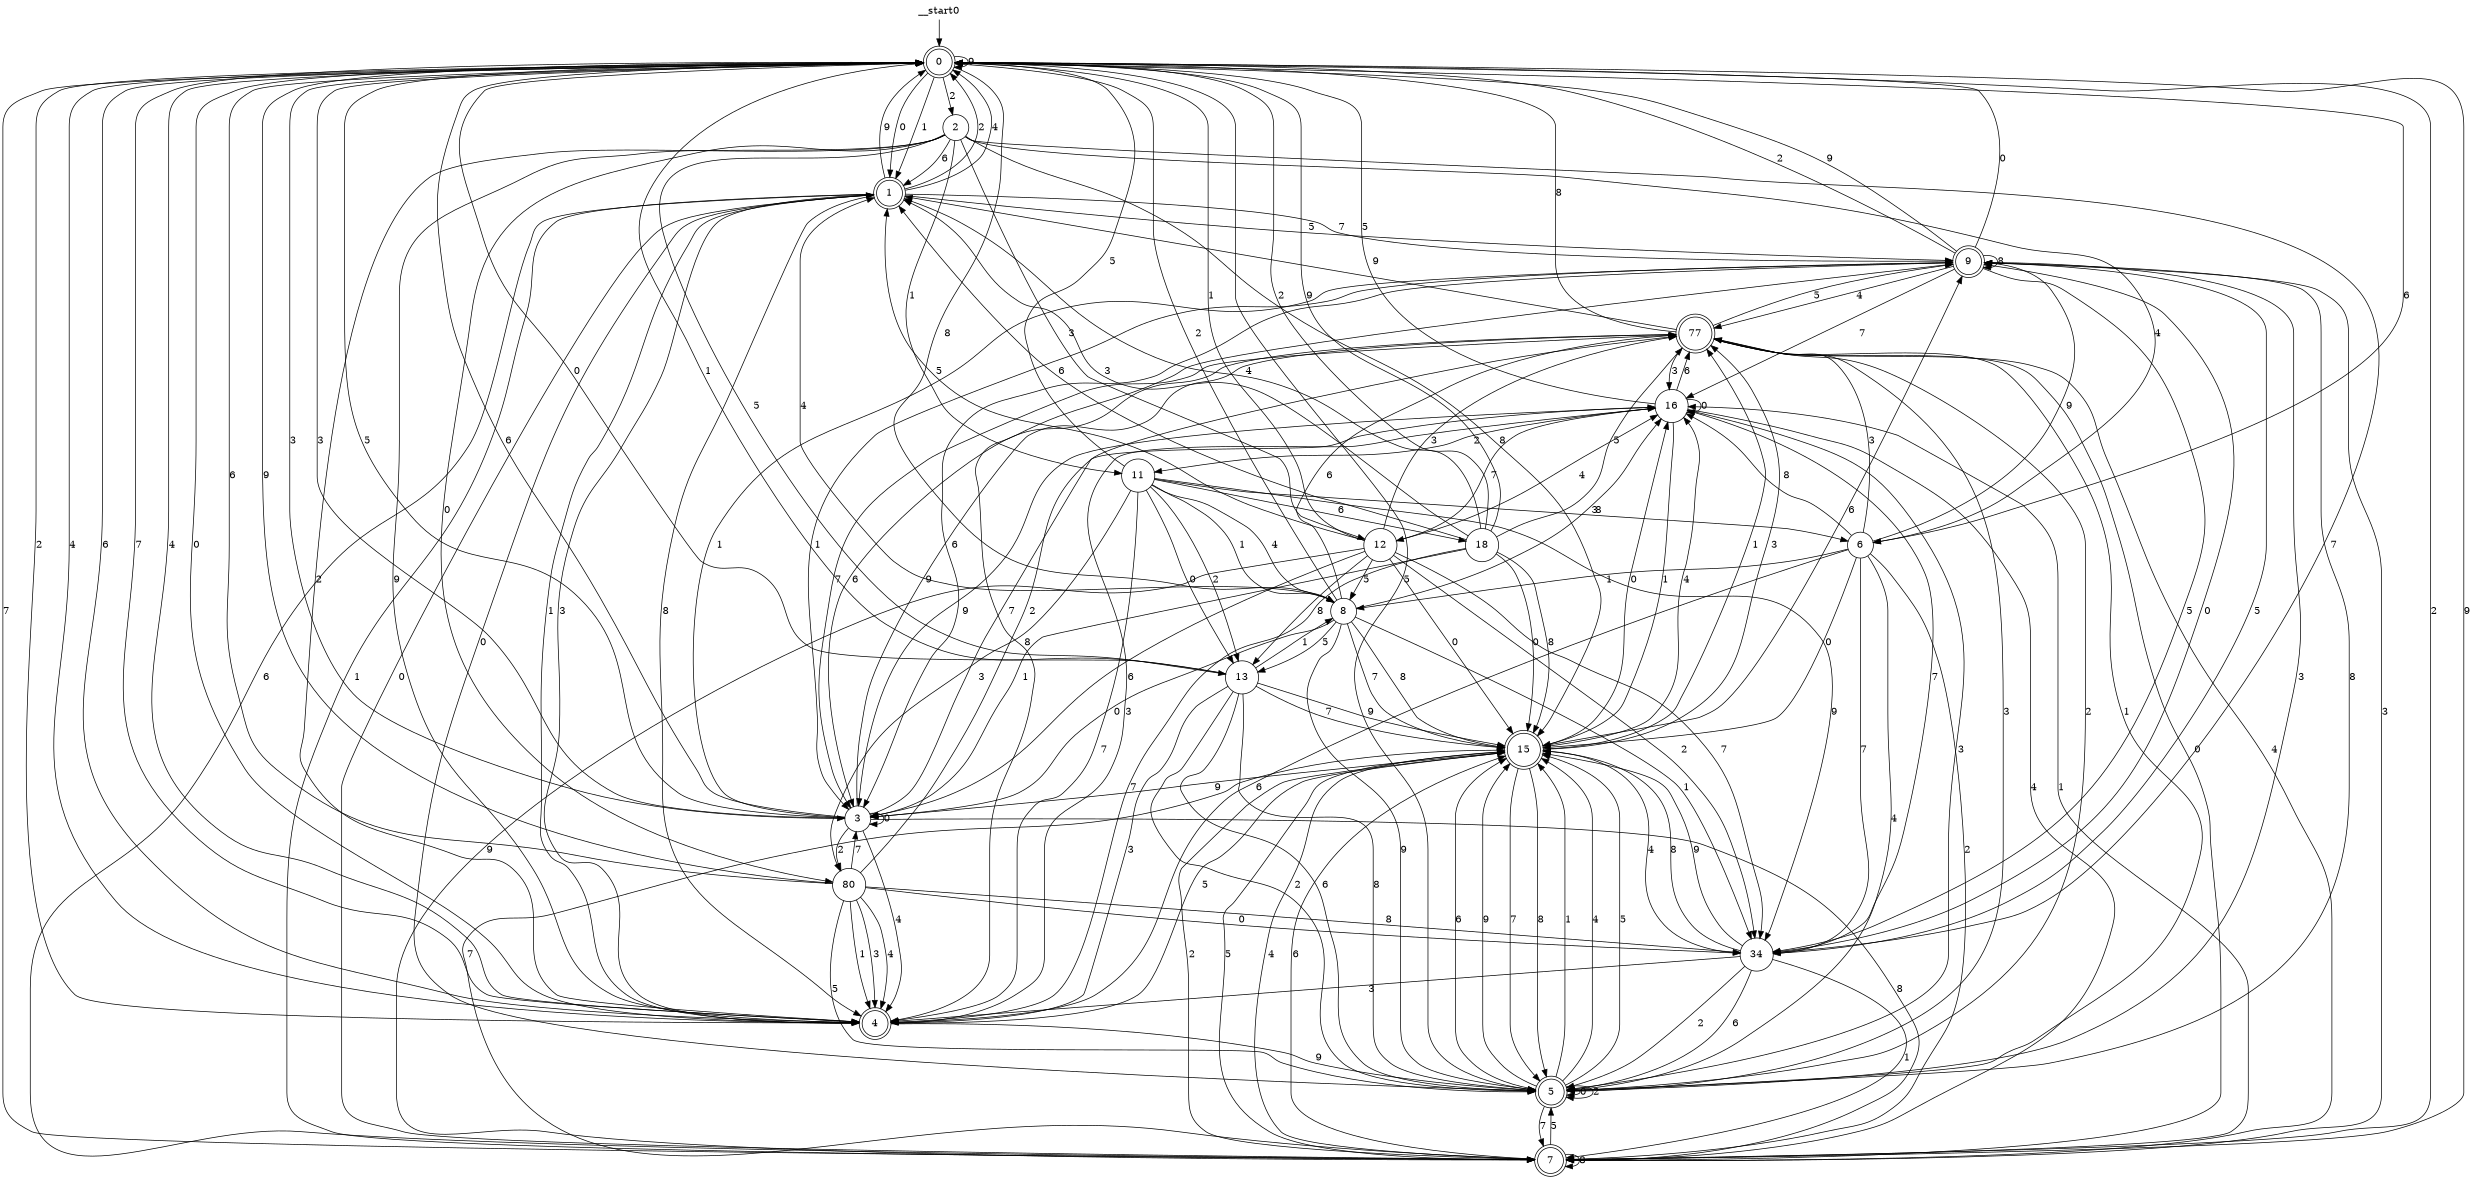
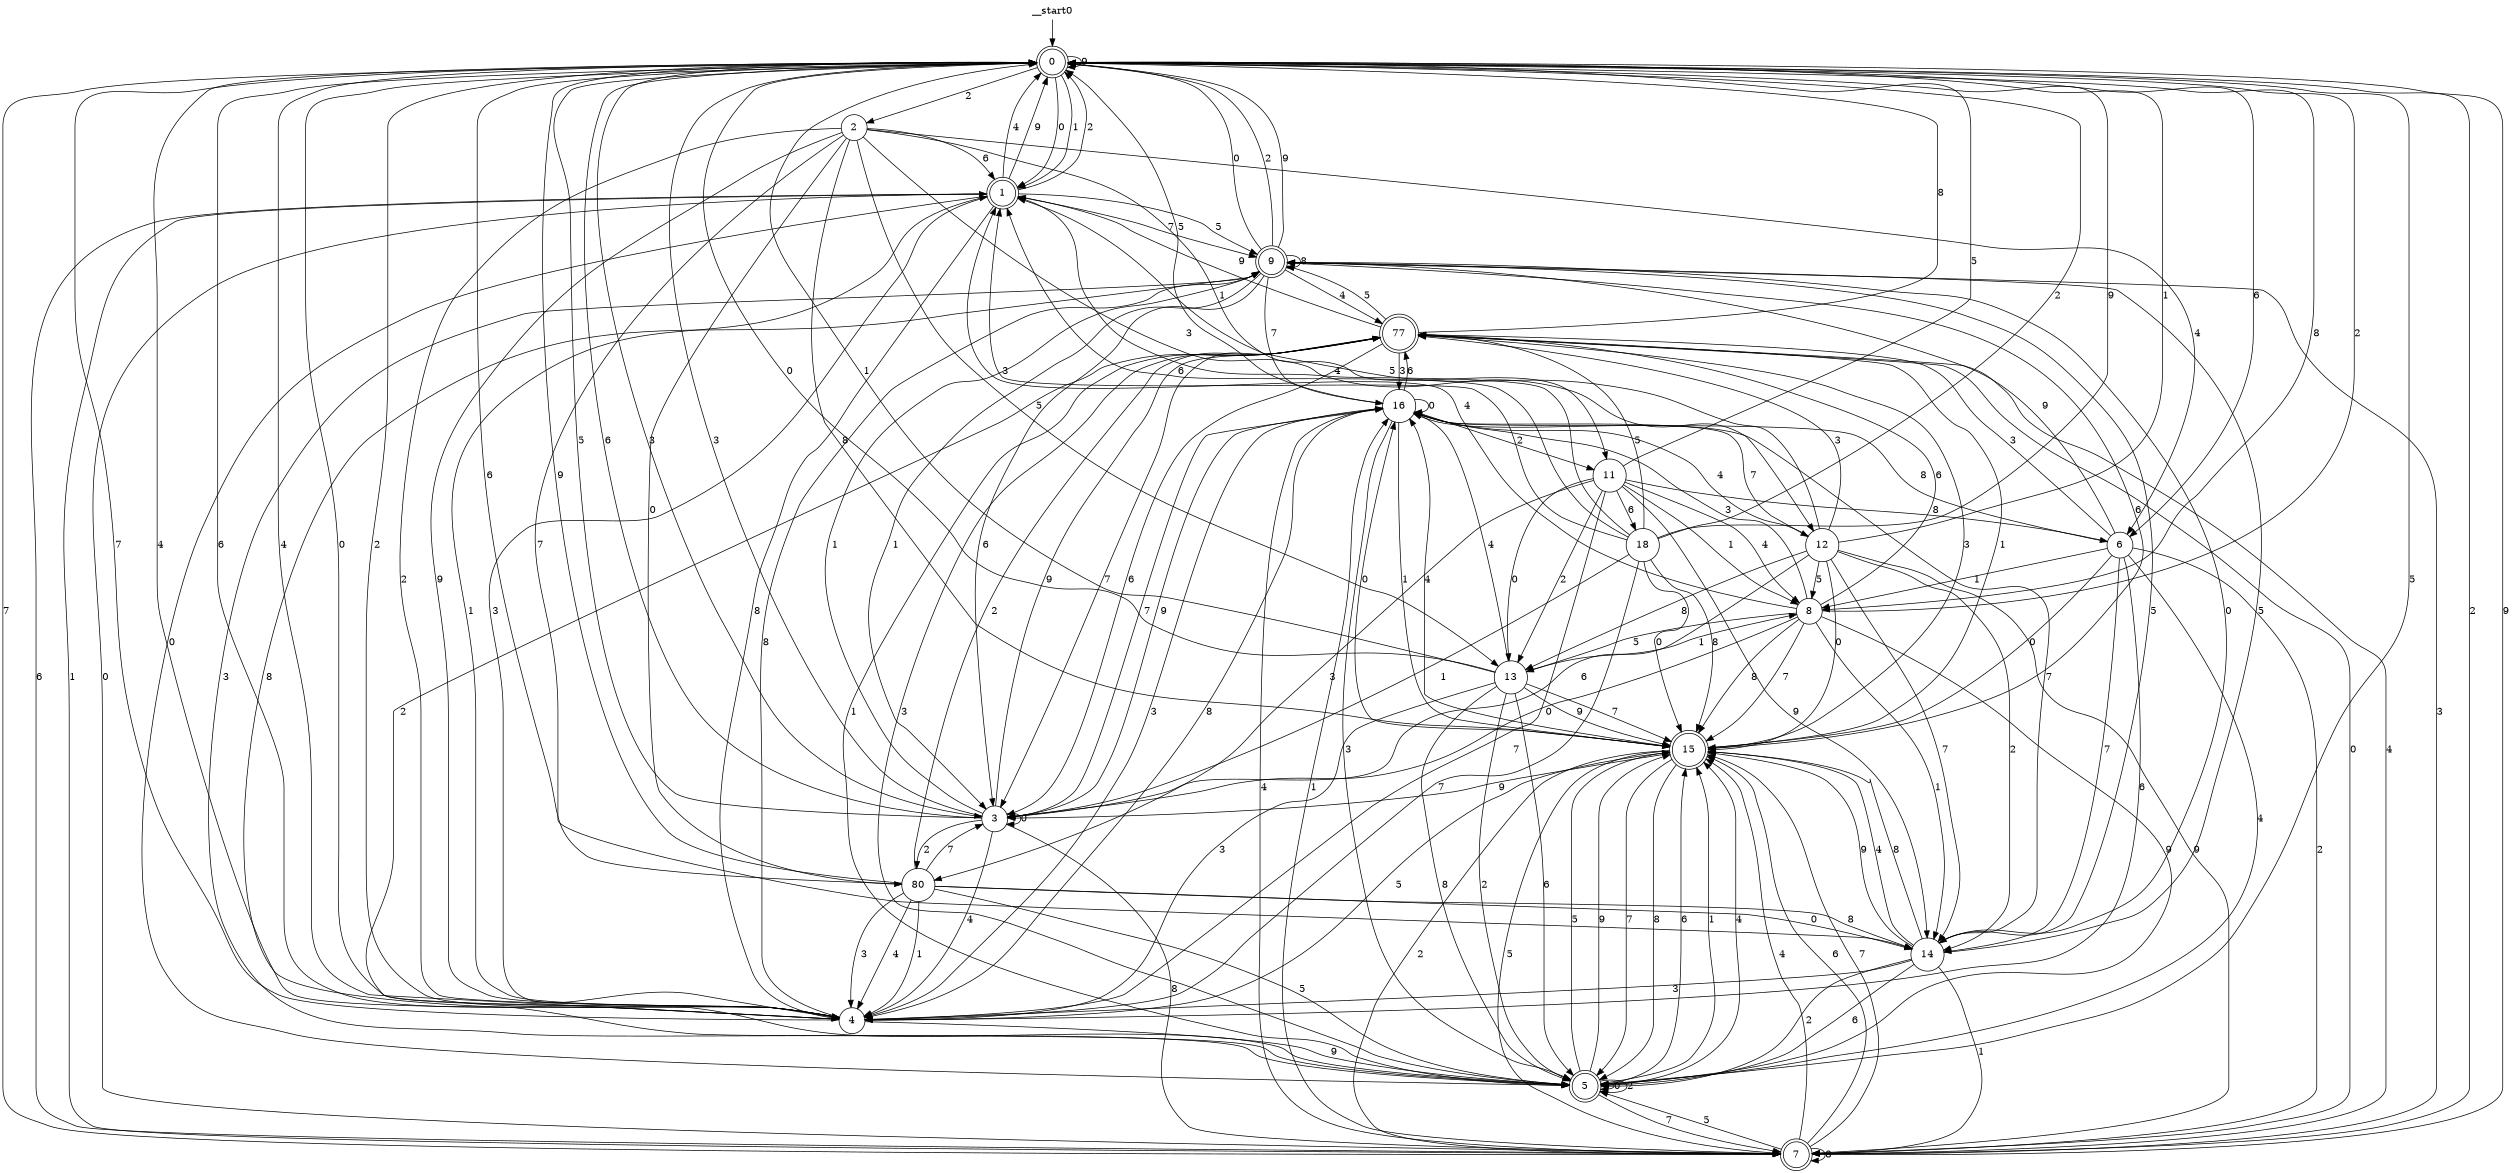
  digraph {
    node [shape=circle]
    n1 [label=0 shape=doublecircle]
    n2 [label=1 shape=doublecircle]
    n3 [label=2]
    n4 [label=3]
-   n5 [label=4 shape=doublecircle]
+   n5 [label=4]
    n6 [label=5 shape=doublecircle]
    n7 [label=6]
    n8 [label=7 shape=doublecircle]
    n9 [label=8]
    n10 [label=9 shape=doublecircle]
    n11 [label=80]
    n12 [label=11]
    n13 [label=12]
    n14 [label=13]
-   n15 [label=34]
+   n15 [label=14]
    n16 [label=15 shape=doublecircle]
    n17 [label=16]
    n18 [label=77 shape=doublecircle]
    n19 [label=18]
    __start0 [height=0 shape=none width=0]
    n1 -> n1 [label=9]
    n1 -> n2 [label=0]
    n1 -> n2 [label=1]
    n1 -> n3 [label=2]
    n1 -> n4 [label=3]
    n1 -> n5 [label=4]
    n1 -> n6 [label=5]
    n1 -> n7 [label=6]
    n1 -> n8 [label=7]
    n1 -> n9 [label=8]
    n2 -> n1 [label=2]
    n2 -> n1 [label=4]
    n2 -> n1 [label=9]
    n2 -> n5 [label=3]
    n2 -> n5 [label=8]
    n2 -> n6 [label=0]
    n2 -> n8 [label=1]
    n2 -> n8 [label=6]
    n2 -> n10 [label=5]
    n2 -> n10 [label=7]
    n3 -> n2 [label=6]
    n3 -> n5 [label=2]
    n3 -> n5 [label=9]
    n3 -> n7 [label=4]
    n3 -> n11 [label=0]
    n3 -> n12 [label=1]
    n3 -> n13 [label=3]
    n3 -> n14 [label=5]
    n3 -> n15 [label=7]
    n3 -> n16 [label=8]
    n4 -> n1 [label=3]
    n4 -> n1 [label=5]
    n4 -> n1 [label=6]
    n4 -> n4 [label=0]
    n4 -> n5 [label=4]
    n4 -> n8 [label=8]
    n4 -> n10 [label=1]
    n4 -> n11 [label=2]
    n4 -> n17 [label=7]
    n4 -> n18 [label=9]
    n5 -> n1 [label=0]
    n5 -> n1 [label=2]
    n5 -> n1 [label=4]
    n5 -> n1 [label=6]
    n5 -> n1 [label=7]
    n5 -> n2 [label=1]
    n5 -> n6 [label=9]
    n5 -> n10 [label=8]
    n5 -> n16 [label=5]
    n5 -> n17 [label=3]
    n6 -> n6 [label=0]
    n6 -> n6 [label=2]
    n6 -> n8 [label=7]
    n6 -> n10 [label=8]
    n6 -> n16 [label=1]
    n6 -> n16 [label=4]
    n6 -> n16 [label=5]
    n6 -> n16 [label=6]
    n6 -> n16 [label=9]
    n6 -> n18 [label=3]
    n7 -> n5 [label=6]
    n7 -> n6 [label=4]
    n7 -> n8 [label=2]
    n7 -> n9 [label=1]
    n7 -> n10 [label=9]
    n7 -> n15 [label=7]
    n7 -> n16 [label=0]
    n7 -> n17 [label=8]
    n7 -> n18 [label=3]
    n8 -> n1 [label=2]
    n8 -> n1 [label=9]
    n8 -> n2 [label=0]
    n8 -> n6 [label=5]
    n8 -> n8 [label=8]
    n8 -> n10 [label=3]
    n8 -> n16 [label=4]
    n8 -> n16 [label=6]
    n8 -> n16 [label=7]
    n8 -> n17 [label=1]
    n9 -> n1 [label=2]
    n9 -> n2 [label=4]
    n9 -> n4 [label=0]
    n9 -> n6 [label=9]
    n9 -> n14 [label=5]
    n9 -> n15 [label=1]
    n9 -> n16 [label=7]
    n9 -> n16 [label=8]
    n9 -> n17 [label=3]
    n9 -> n18 [label=6]
    n10 -> n1 [label=0]
    n10 -> n1 [label=2]
    n10 -> n1 [label=9]
    n10 -> n4 [label=1]
    n10 -> n4 [label=6]
    n10 -> n6 [label=3]
    n10 -> n10 [label=8]
    n10 -> n15 [label=5]
    n10 -> n17 [label=7]
    n10 -> n18 [label=4]
    n11 -> n1 [label=6]
    n11 -> n1 [label=9]
    n11 -> n4 [label=7]
    n11 -> n5 [label=1]
    n11 -> n5 [label=3]
    n11 -> n5 [label=4]
    n11 -> n6 [label=5]
    n11 -> n15 [label=0]
    n11 -> n15 [label=8]
    n11 -> n18 [label=2]
    n12 -> n1 [label=5]
    n12 -> n5 [label=7]
    n12 -> n7 [label=8]
    n12 -> n9 [label=1]
    n12 -> n9 [label=4]
    n12 -> n11 [label=3]
    n12 -> n14 [label=0]
    n12 -> n14 [label=2]
    n12 -> n15 [label=9]
    n12 -> n19 [label=6]
    n13 -> n1 [label=1]
    n13 -> n2 [label=5]
    n13 -> n4 [label=6]
    n13 -> n8 [label=9]
    n13 -> n9 [label=5]
    n13 -> n14 [label=8]
    n13 -> n15 [label=2]
    n13 -> n15 [label=7]
    n13 -> n16 [label=0]
    n13 -> n17 [label=4]
    n13 -> n18 [label=3]
    n14 -> n1 [label=0]
    n14 -> n1 [label=1]
    n14 -> n5 [label=3]
    n14 -> n6 [label=2]
    n14 -> n6 [label=6]
    n14 -> n6 [label=8]
    n14 -> n9 [label=1]
    n14 -> n16 [label=7]
    n14 -> n16 [label=9]
+   n14 -> n17 [label=4]
    n15 -> n5 [label=3]
    n15 -> n6 [label=2]
    n15 -> n6 [label=6]
    n15 -> n8 [label=1]
    n15 -> n10 [label=0]
    n15 -> n10 [label=5]
    n15 -> n16 [label=4]
    n15 -> n16 [label=8]
    n15 -> n16 [label=9]
    n15 -> n17 [label=7]
    n16 -> n4 [label=9]
    n16 -> n6 [label=7]
    n16 -> n6 [label=8]
    n16 -> n8 [label=2]
    n16 -> n8 [label=5]
    n16 -> n10 [label=6]
    n16 -> n17 [label=0]
    n16 -> n17 [label=4]
    n16 -> n18 [label=1]
    n16 -> n18 [label=3]
    n17 -> n1 [label=5]
    n17 -> n4 [label=9]
+   n17 -> n5 [label=8]
    n17 -> n6 [label=3]
    n17 -> n8 [label=4]
    n17 -> n12 [label=2]
    n17 -> n13 [label=7]
    n17 -> n16 [label=1]
    n17 -> n17 [label=0]
    n17 -> n18 [label=6]
    n18 -> n1 [label=8]
    n18 -> n2 [label=9]
    n18 -> n4 [label=6]
    n18 -> n4 [label=7]
    n18 -> n6 [label=1]
    n18 -> n6 [label=2]
    n18 -> n8 [label=0]
    n18 -> n8 [label=4]
    n18 -> n10 [label=5]
    n18 -> n17 [label=3]
    n19 -> n1 [label=2]
    n19 -> n1 [label=9]
    n19 -> n2 [label=3]
    n19 -> n2 [label=4]
    n19 -> n2 [label=6]
    n19 -> n4 [label=1]
    n19 -> n5 [label=7]
    n19 -> n16 [label=0]
    n19 -> n16 [label=8]
    n19 -> n18 [label=5]
    __start0 -> n1
  }
